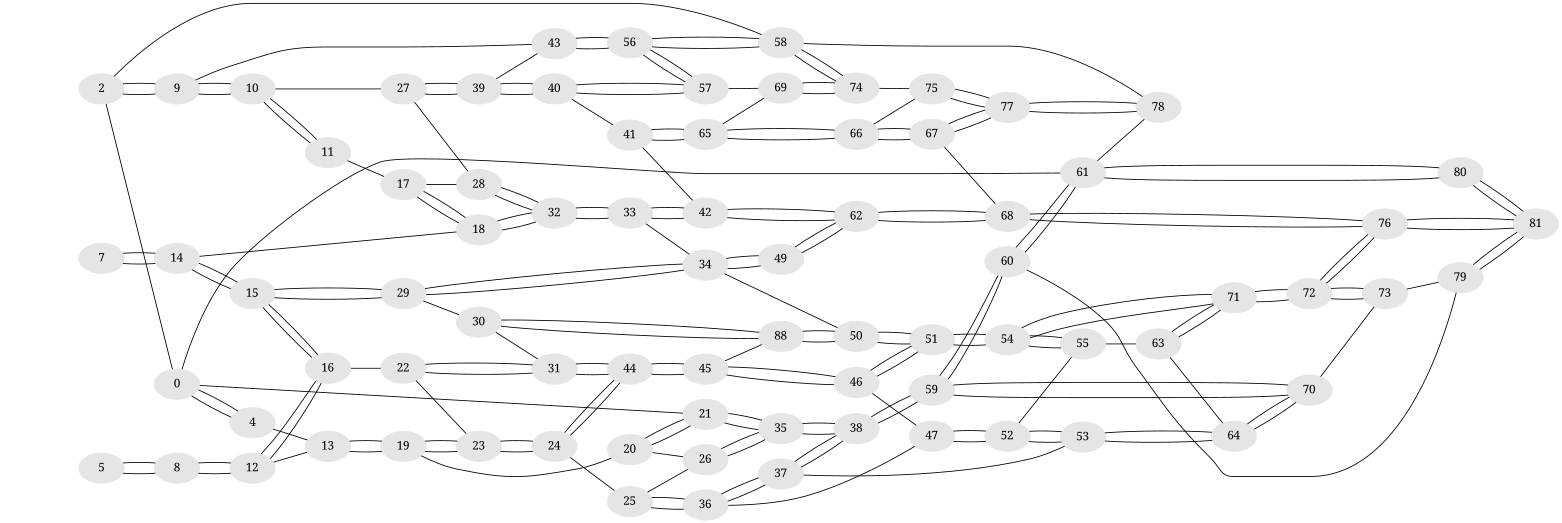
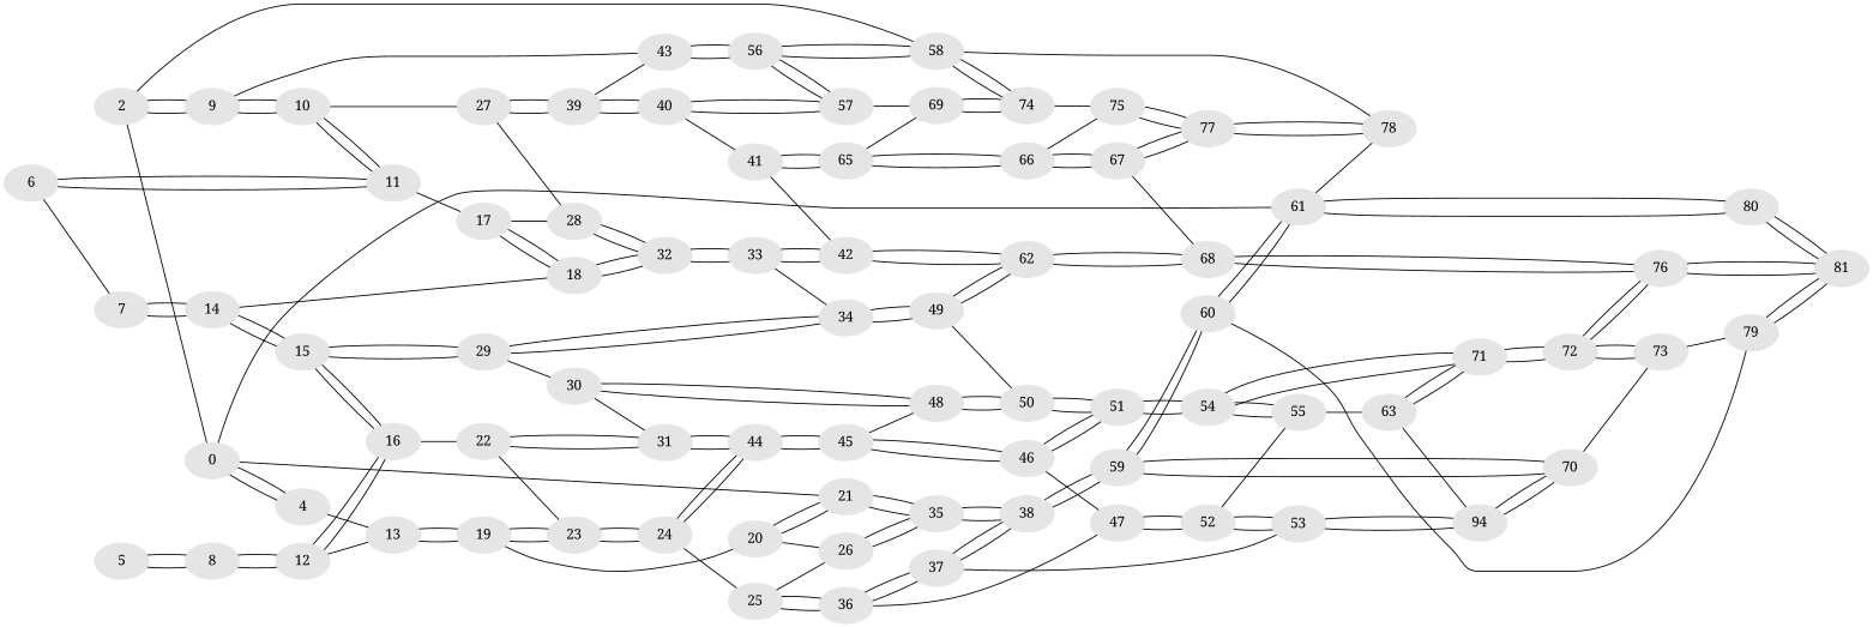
  graph {
    fontname="Noto Serif"
    rankdir=LR
    node [color=gray90 fontname="Noto Serif" style=filled]
    edge [fontname="Noto Serif"]
    n1 [label=0]
    2
    9
    58
+   6
    7
    11
    4
    21
    61
    10
    43
    74
    78
    13
    35
    80
    5
    8
    19
    12
    14
    17
    15
    18
    16
    27
    56
    28
    39
    22
    20
    23
    29
    32
    30
    34
    31
    33
    26
    24
    38
    44
    25
    36
    45
    37
    47
    40
-   48 [label=88]
+   48
    49
    50
    42
    62
    59
    53
    52
-   64
+   64 [label=94]
    60
    70
    41
    57
    65
    69
    66
    68
    46
    51
    54
    55
    71
    63
    72
    75
    79
    73
    81
    76
    67
    77
    n1 -- 4
    n1 -- 4
    n1 -- 21
    n1 -- 61
    2 -- n1
    2 -- 9
    2 -- 9
    2 -- 58
    9 -- 10
    9 -- 10
    9 -- 43
    58 -- 74
    58 -- 74
    58 -- 78
+   6 -- 7
+   6 -- 11
+   6 -- 11
    7 -- 14
    7 -- 14
    11 -- 17
    4 -- 13
    21 -- 35
    21 -- 35
    61 -- 78
    61 -- 80
    61 -- 80
    10 -- 11
    10 -- 11
    10 -- 27
    43 -- 56
    43 -- 56
    74 -- 75
    13 -- 19
    13 -- 19
    35 -- 38
    35 -- 38
    80 -- 81
    80 -- 81
    5 -- 8
    5 -- 8
    8 -- 12
    8 -- 12
    19 -- 20
    19 -- 23
    19 -- 23
    12 -- 13
    12 -- 16
    12 -- 16
    14 -- 15
    14 -- 15
    14 -- 18
    17 -- 18
    17 -- 18
    17 -- 28
    15 -- 16
    15 -- 16
    15 -- 29
    15 -- 29
    18 -- 32
    18 -- 32
    16 -- 22
    27 -- 28
    27 -- 39
    27 -- 39
    56 -- 58
    56 -- 58
    56 -- 57
    56 -- 57
    28 -- 32
    28 -- 32
    39 -- 43
    39 -- 40
    39 -- 40
    22 -- 23
    22 -- 31
    22 -- 31
    20 -- 21
    20 -- 21
    20 -- 26
    23 -- 24
    23 -- 24
    29 -- 30
    29 -- 34
    29 -- 34
    32 -- 33
    32 -- 33
    30 -- 31
    30 -- 48
    30 -- 48
    34 -- 49
    34 -- 49
    31 -- 44
    31 -- 44
    33 -- 34
    33 -- 42
    33 -- 42
    26 -- 35
    26 -- 35
    24 -- 44
    24 -- 44
    24 -- 25
    38 -- 59
    38 -- 59
    44 -- 45
    44 -- 45
    25 -- 26
    25 -- 36
    25 -- 36
    36 -- 37
    36 -- 37
    36 -- 47
    45 -- 48
    45 -- 46
    45 -- 46
    37 -- 38
    37 -- 38
    37 -- 53
    47 -- 52
    47 -- 52
    40 -- 41
    40 -- 57
    40 -- 57
    48 -- 50
    48 -- 50
-   34 -- 50
+   49 -- 50
    49 -- 62
    49 -- 62
    50 -- 51
    50 -- 51
    42 -- 62
    42 -- 62
    62 -- 68
    62 -- 68
    59 -- 60
    59 -- 60
    59 -- 70
    59 -- 70
    53 -- 64
    53 -- 64
    52 -- 53
    52 -- 53
    52 -- 55
    64 -- 70
    64 -- 70
    60 -- 61
    60 -- 61
    60 -- 79
    70 -- 73
    41 -- 42
    41 -- 65
    41 -- 65
    57 -- 69
    65 -- 69
    65 -- 66
    65 -- 66
    69 -- 74
    69 -- 74
    66 -- 75
    66 -- 67
    66 -- 67
    68 -- 76
    68 -- 76
    46 -- 47
    46 -- 51
    46 -- 51
    51 -- 54
    51 -- 54
    54 -- 55
    54 -- 55
    54 -- 71
    54 -- 71
    55 -- 63
    71 -- 72
    71 -- 72
    63 -- 64
    63 -- 71
    63 -- 71
    72 -- 73
    72 -- 73
    72 -- 76
    72 -- 76
    75 -- 77
    75 -- 77
    79 -- 81
    79 -- 81
    73 -- 79
    76 -- 81
    76 -- 81
    67 -- 68
    67 -- 77
    67 -- 77
    77 -- 78
    77 -- 78
  }
